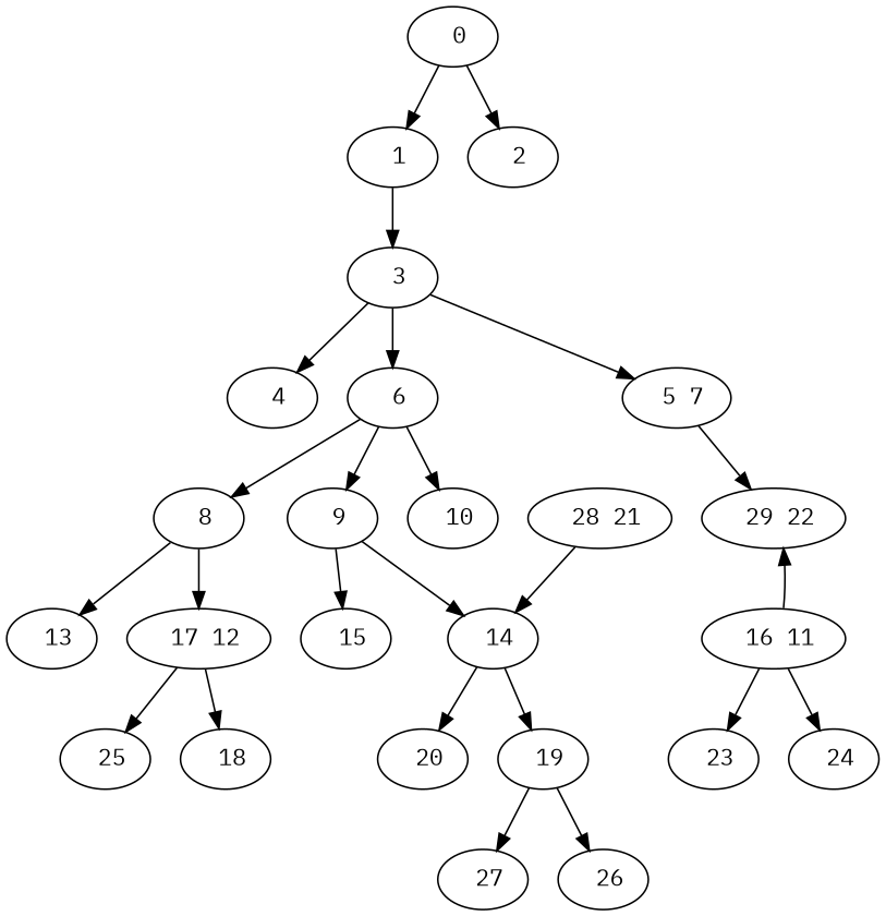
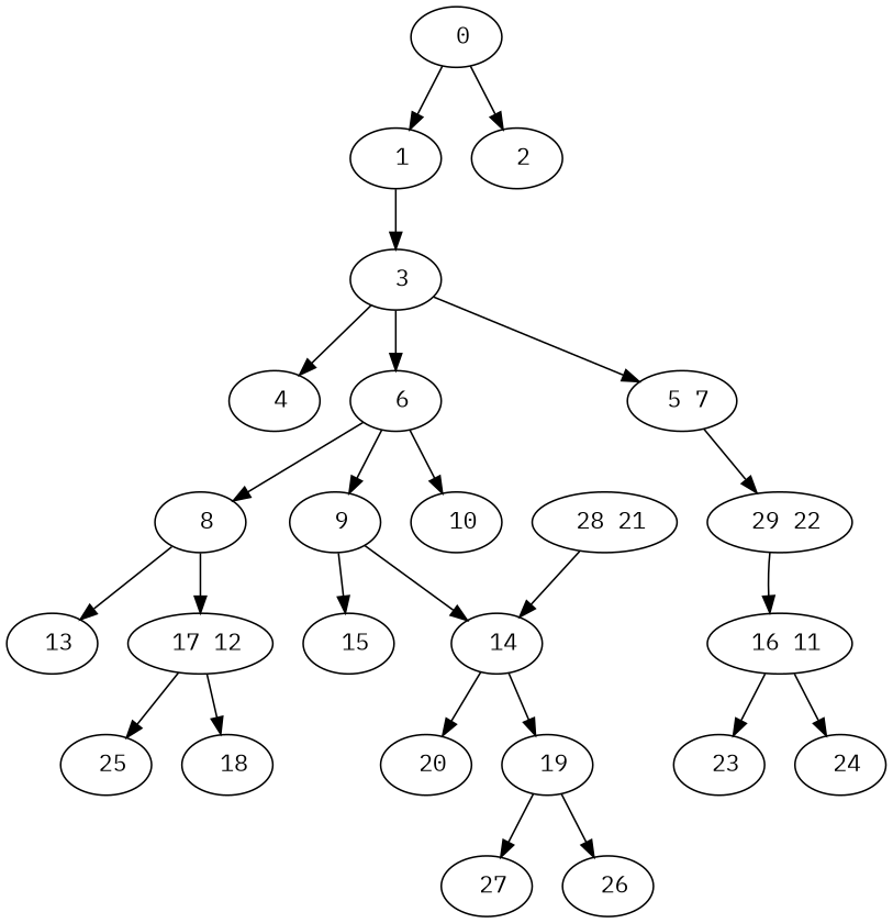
  digraph {
    fontname="IBM Plex Mono"
    node [fontname="IBM Plex Mono"]
    edge [fontname="IBM Plex Mono"]
    " 0"
    " 1"
    " 2"
    " 3"
    " 4"
    " 6"
    " 5 7"
    " 8"
    " 9"
    " 10"
    " 29 22"
    " 13"
    " 17 12"
    " 14"
    " 15"
    " 16 11"
    " 23"
    " 24"
    " 25"
    " 18"
    " 20"
    " 19"
    " 28 21"
    " 27"
    " 26"
    " 0" -> " 1"
    " 0" -> " 2"
    " 1" -> " 3"
    " 3" -> " 4"
    " 3" -> " 6"
    " 3" -> " 5 7"
    " 6" -> " 8"
    " 6" -> " 9"
    " 6" -> " 10"
    " 5 7" -> " 29 22"
    " 8" -> " 13"
    " 8" -> " 17 12"
    " 9" -> " 14"
    " 9" -> " 15"
    " 17 12" -> " 25"
    " 17 12" -> " 18"
    " 14" -> " 20"
    " 14" -> " 19"
-   " 16 11" -> " 29 22"
+   " 29 22" -> " 16 11"
    " 16 11" -> " 23"
    " 16 11" -> " 24"
    " 19" -> " 27"
    " 19" -> " 26"
    " 28 21" -> " 14"
  }
